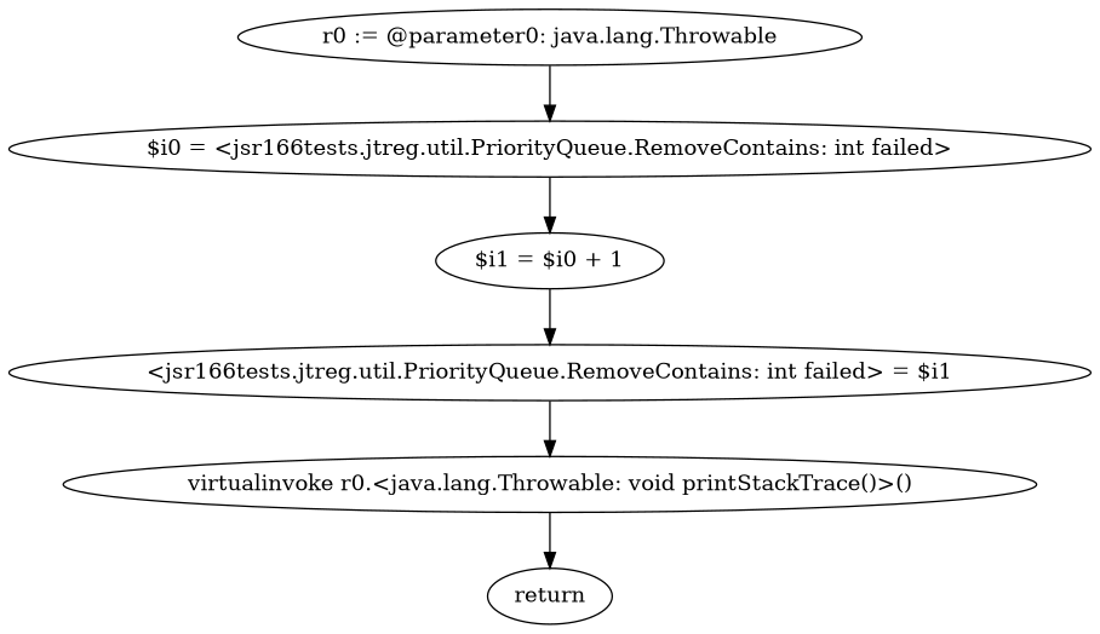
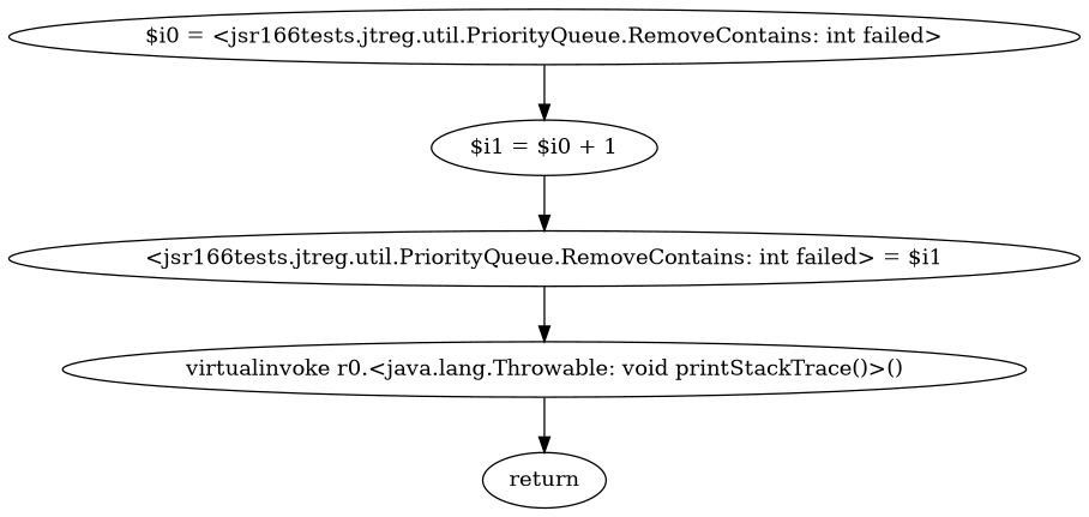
  digraph {
-   "r0 := @parameter0: java.lang.Throwable"
    "$i0 = <jsr166tests.jtreg.util.PriorityQueue.RemoveContains: int failed>"
    "$i1 = $i0 + 1"
    "<jsr166tests.jtreg.util.PriorityQueue.RemoveContains: int failed> = $i1"
    "virtualinvoke r0.<java.lang.Throwable: void printStackTrace()>()"
    return
-   "r0 := @parameter0: java.lang.Throwable" -> "$i0 = <jsr166tests.jtreg.util.PriorityQueue.RemoveContains: int failed>"
    "$i0 = <jsr166tests.jtreg.util.PriorityQueue.RemoveContains: int failed>" -> "$i1 = $i0 + 1"
    "$i1 = $i0 + 1" -> "<jsr166tests.jtreg.util.PriorityQueue.RemoveContains: int failed> = $i1"
    "<jsr166tests.jtreg.util.PriorityQueue.RemoveContains: int failed> = $i1" -> "virtualinvoke r0.<java.lang.Throwable: void printStackTrace()>()"
    "virtualinvoke r0.<java.lang.Throwable: void printStackTrace()>()" -> return
  }
